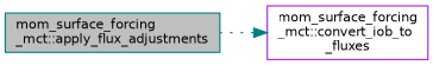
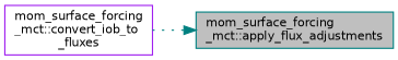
  digraph {
    rankdir=RL
    node [fontname=Helvetica fontsize=10 shape=record style=filled]
    n1 [color=teal fillcolor=grey75 fontcolor=black height=0.2 label="mom_surface_forcing\l_mct::apply_flux_adjustments" width=0.4]
    n2 [color=purple fillcolor=white height=0.2 label="mom_surface_forcing\l_mct::convert_iob_to\l_fluxes" width=0.4]
-   n2 -> n1 [color=teal dir=back fontname=Helvetica fontsize=10 labelfontname=Helvetica labelfontsize=10 style=dotted]
+   n1 -> n2 [color=teal dir=back fontname=Helvetica fontsize=10 labelfontname=Helvetica labelfontsize=10 style=dotted]
  }
